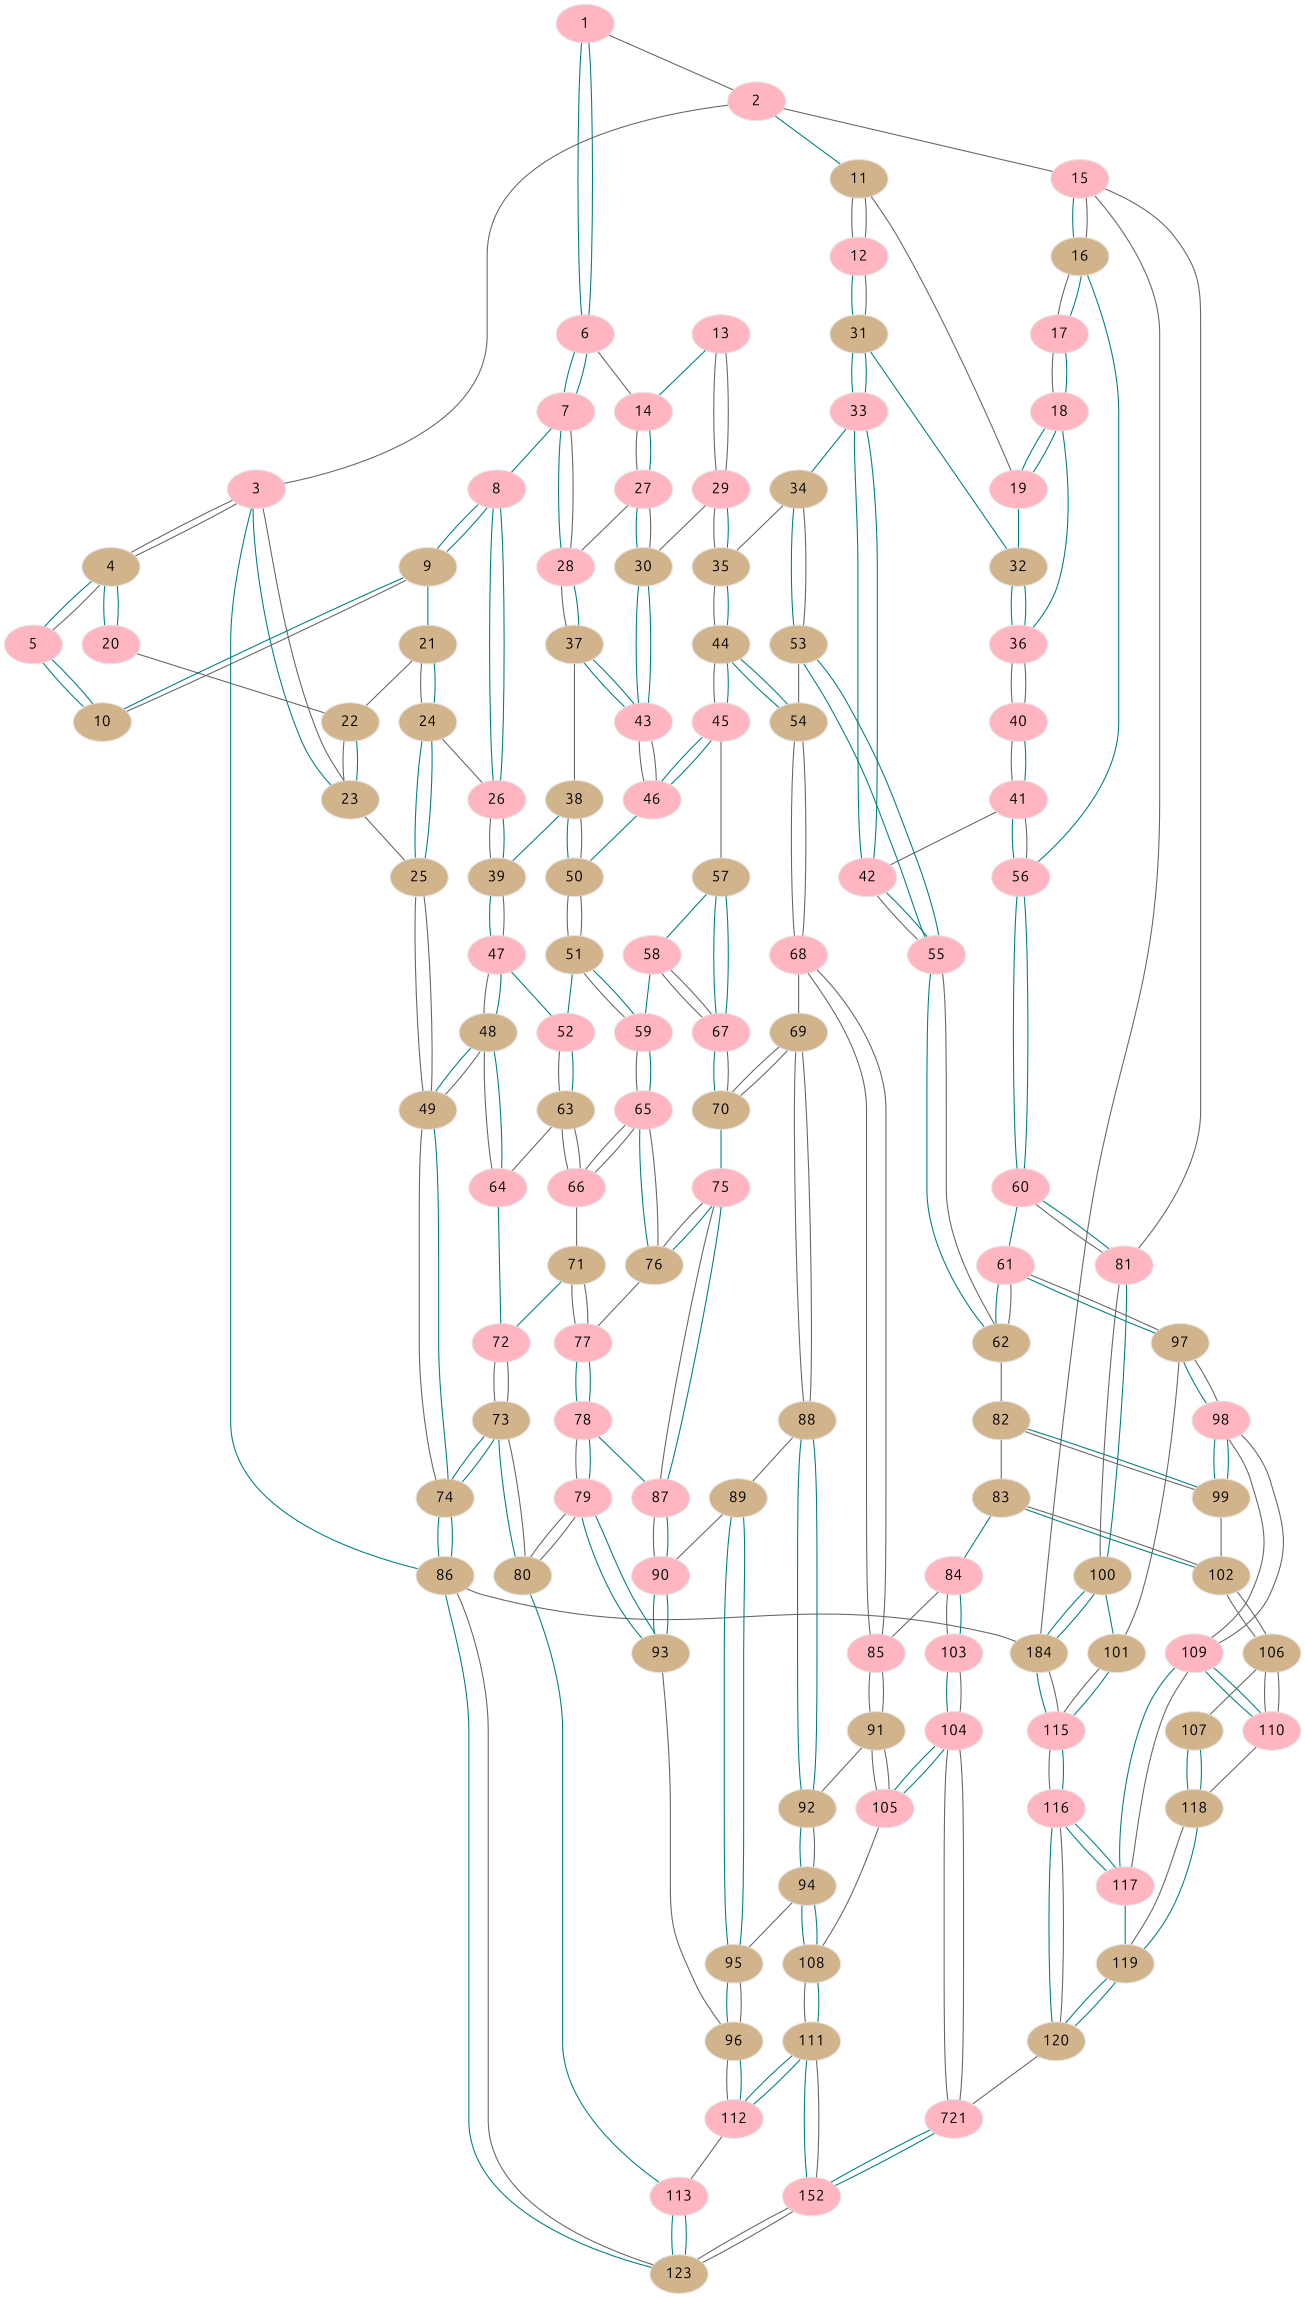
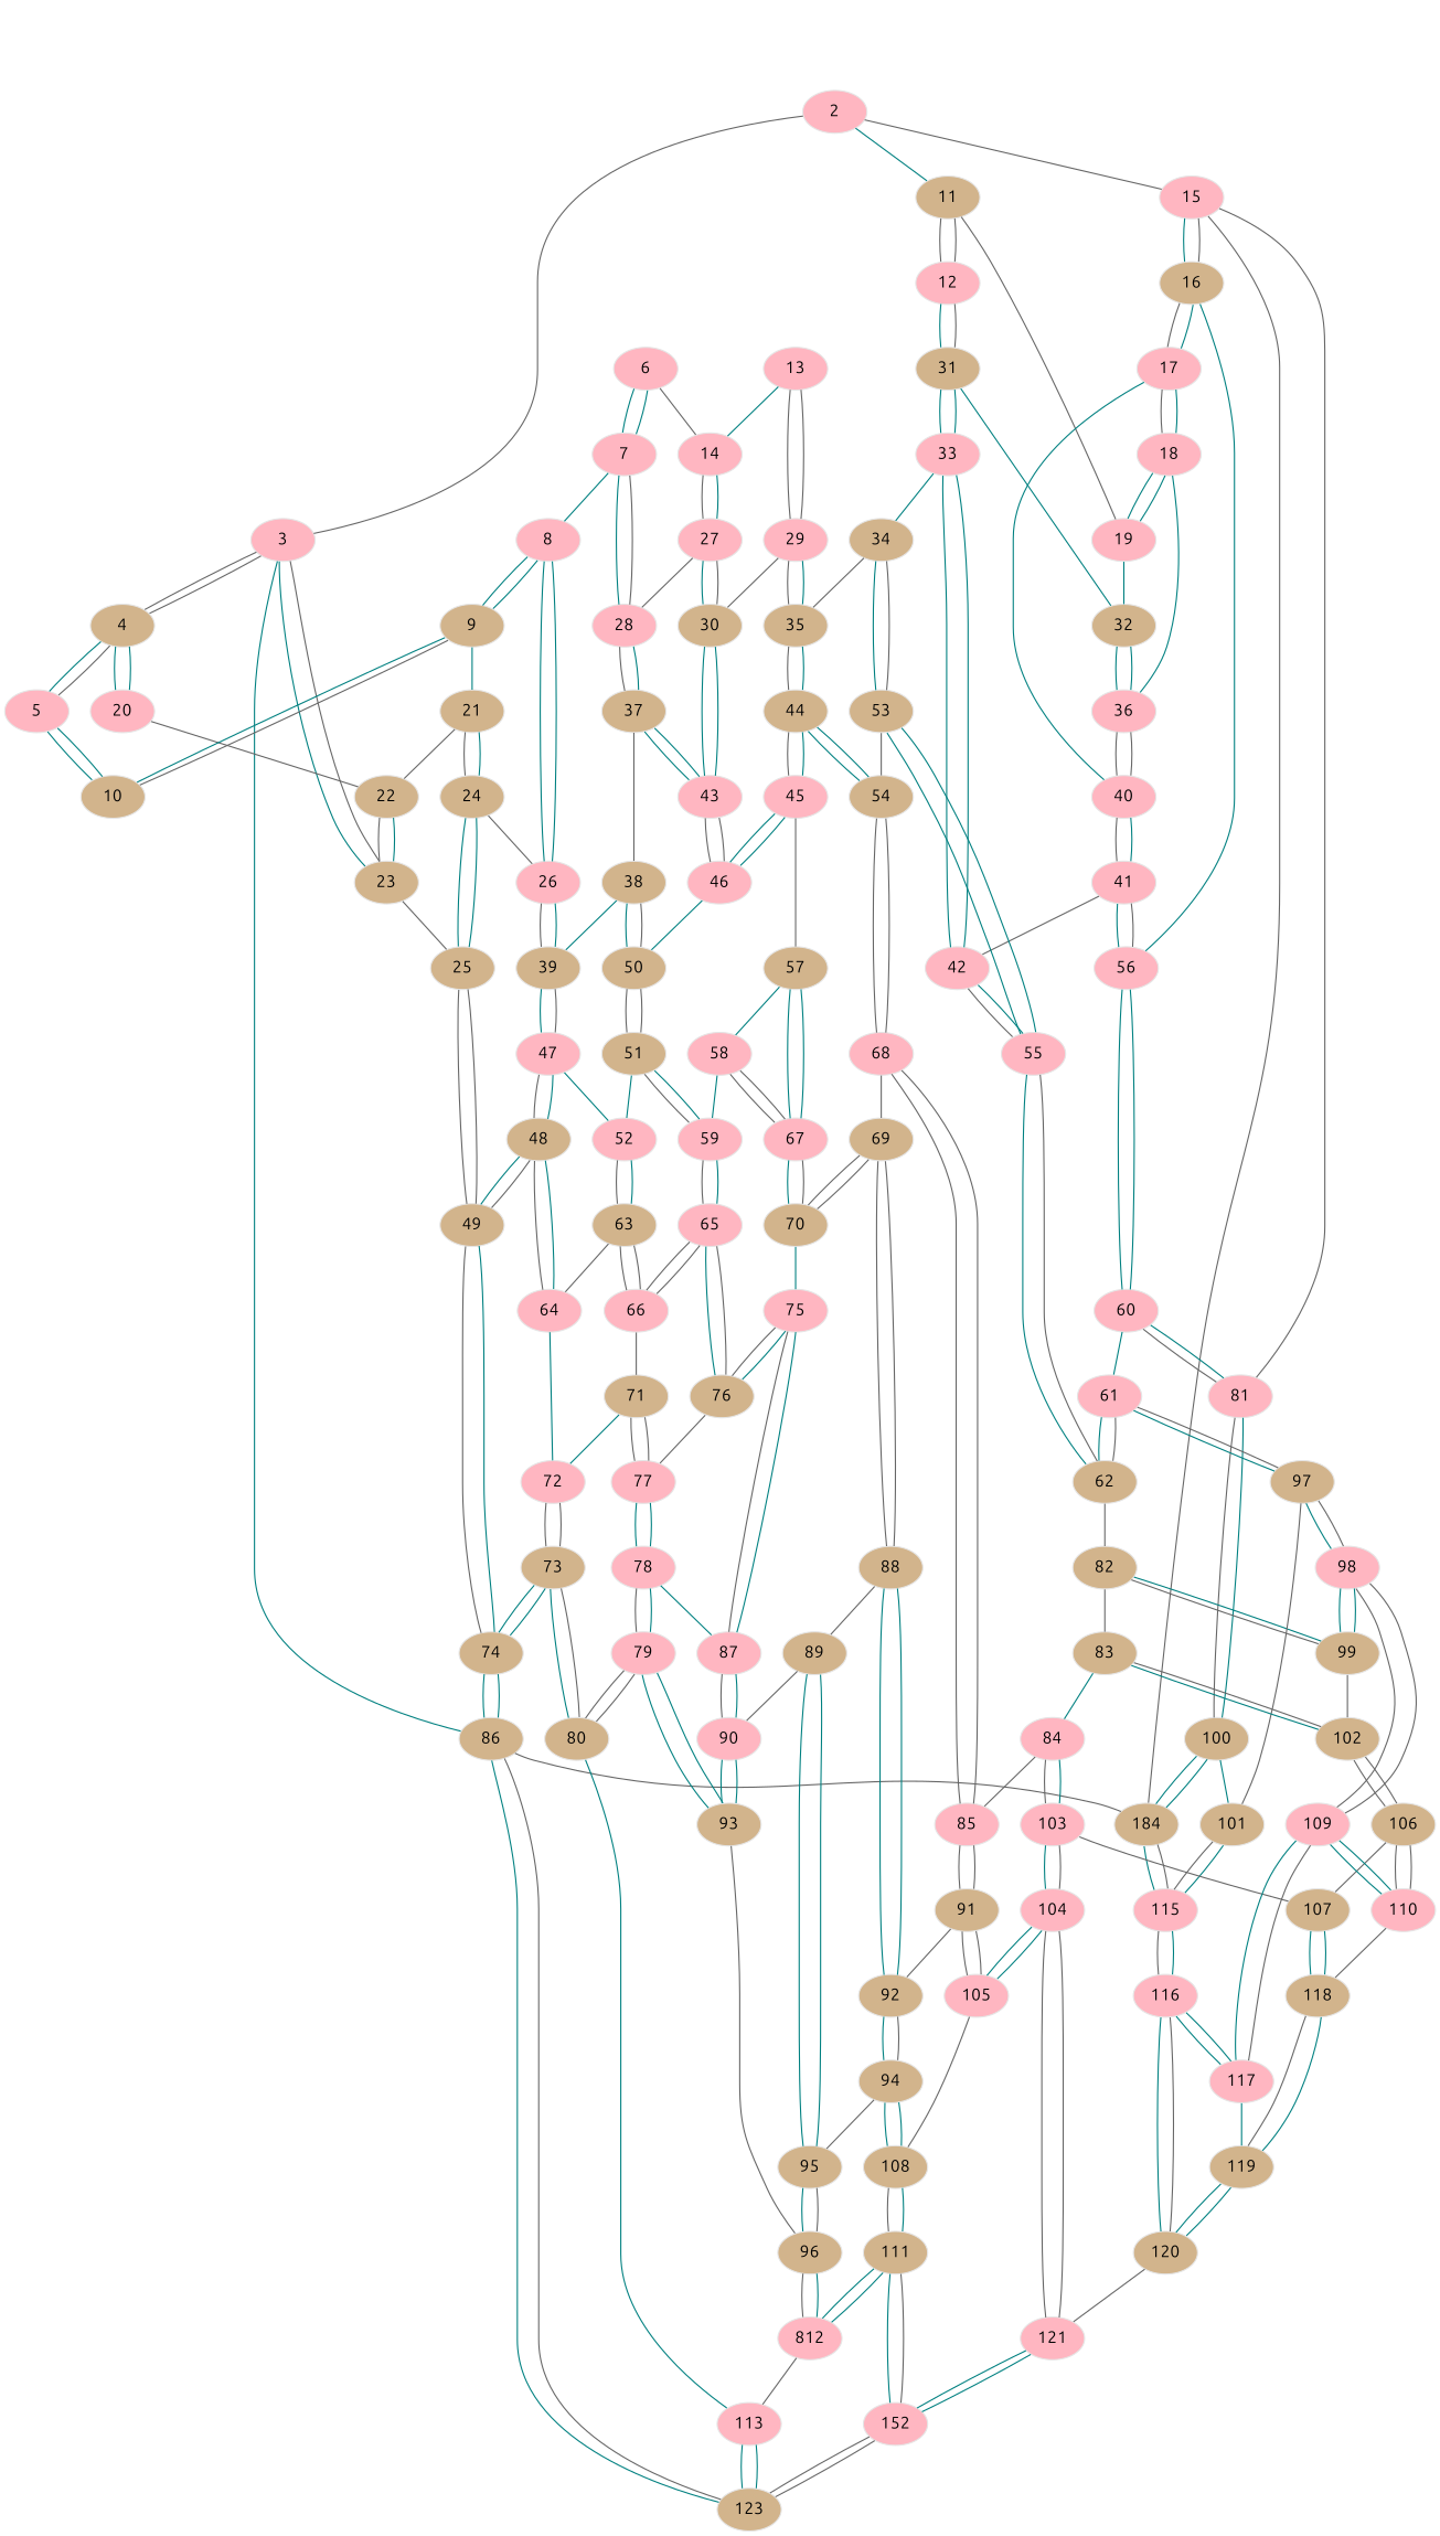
  graph {
    fontname=Ubuntu
    node [color=gray90 fillcolor=lightpink fontname=Ubuntu style=filled]
    edge [color=teal fontname=Ubuntu]
-   1
    2
    6
    3
    11 [fillcolor=tan]
    15
    7
    14
    4 [fillcolor=tan]
    23 [fillcolor=tan]
    86 [fillcolor=tan]
    12
    19
    16 [fillcolor=tan]
    81
    n16 [fillcolor=tan label=184]
    5
    20
    25 [fillcolor=tan]
    123 [fillcolor=tan]
    10 [fillcolor=tan]
    22 [fillcolor=tan]
    8
    28
    27
    9 [fillcolor=tan]
    26
    37 [fillcolor=tan]
    21 [fillcolor=tan]
    39 [fillcolor=tan]
    24 [fillcolor=tan]
    31 [fillcolor=tan]
    32 [fillcolor=tan]
    13
    29
    33
    30 [fillcolor=tan]
    35 [fillcolor=tan]
    17
    56
    100 [fillcolor=tan]
    115
    18
    40
    60
    36
    41
    49 [fillcolor=tan]
    74 [fillcolor=tan]
    47
    43
    38 [fillcolor=tan]
    44 [fillcolor=tan]
    46
    34 [fillcolor=tan]
    42
    53 [fillcolor=tan]
    55
    54 [fillcolor=tan]
    45
    50 [fillcolor=tan]
    51 [fillcolor=tan]
    48 [fillcolor=tan]
    52
    62 [fillcolor=tan]
    57 [fillcolor=tan]
    68
    58
    67
    64
    63 [fillcolor=tan]
    72
    59
    65
    66
    69 [fillcolor=tan]
    85
    82 [fillcolor=tan]
    61
    70 [fillcolor=tan]
    76 [fillcolor=tan]
    97 [fillcolor=tan]
    98
    101 [fillcolor=tan]
    83 [fillcolor=tan]
    99 [fillcolor=tan]
    71 [fillcolor=tan]
    73 [fillcolor=tan]
    77
    75
    88 [fillcolor=tan]
    91 [fillcolor=tan]
    89 [fillcolor=tan]
    92 [fillcolor=tan]
    87
    78
    80 [fillcolor=tan]
    113
    90
    79
    93 [fillcolor=tan]
    96 [fillcolor=tan]
    84
    102 [fillcolor=tan]
    103
    106 [fillcolor=tan]
    104
    107 [fillcolor=tan]
    105
    95 [fillcolor=tan]
    94 [fillcolor=tan]
    108 [fillcolor=tan]
-   112
+   112 [label=812]
    111 [fillcolor=tan]
    109
    110
    117
    116
-   121 [label=721]
+   121
    118 [fillcolor=tan]
    n121 [label=152]
    119 [fillcolor=tan]
    120 [fillcolor=tan]
-   1 -- 2 [color=gray40]
-   1 -- 6
-   1 -- 6
    2 -- 3 [color=gray40]
    2 -- 11
    2 -- 15 [color=gray40]
    6 -- 7
    6 -- 7
    6 -- 14 [color=gray40]
    3 -- 4 [color=gray40]
    3 -- 4 [color=gray40]
    3 -- 23
    3 -- 23 [color=gray40]
    3 -- 86
    11 -- 12 [color=gray40]
    11 -- 12 [color=gray40]
    11 -- 19 [color=gray40]
    15 -- 16
    15 -- 16 [color=gray40]
    15 -- 81 [color=gray40]
    15 -- n16 [color=gray40]
    7 -- 8
    7 -- 28
    7 -- 28 [color=gray40]
    14 -- 27 [color=gray40]
    14 -- 27
    4 -- 5
    4 -- 5 [color=gray40]
    4 -- 20
    4 -- 20
    23 -- 25 [color=gray40]
    86 -- n16 [color=gray40]
    86 -- 123
    86 -- 123 [color=gray40]
    12 -- 31
    12 -- 31 [color=gray40]
    19 -- 32
    16 -- 17 [color=gray40]
    16 -- 17
    16 -- 56
    81 -- 100 [color=gray40]
    81 -- 100
    n16 -- 115
    n16 -- 115 [color=gray40]
    5 -- 10
    5 -- 10
    20 -- 22 [color=gray40]
    25 -- 49 [color=gray40]
    25 -- 49 [color=gray40]
    22 -- 23 [color=gray40]
    22 -- 23
    8 -- 9
    8 -- 9
    8 -- 26
    8 -- 26
    28 -- 37 [color=gray40]
    28 -- 37
    27 -- 28 [color=gray40]
    27 -- 30
    27 -- 30 [color=gray40]
    9 -- 10
    9 -- 10 [color=gray40]
    9 -- 21
    26 -- 39 [color=gray40]
    26 -- 39
    37 -- 43
    37 -- 43
    37 -- 38 [color=gray40]
    21 -- 22 [color=gray40]
    21 -- 24 [color=gray40]
    21 -- 24
    39 -- 47
    39 -- 47 [color=gray40]
    24 -- 25
    24 -- 25
    24 -- 26 [color=gray40]
    31 -- 32
    31 -- 33
    31 -- 33
    32 -- 36
    32 -- 36
    13 -- 14
    13 -- 29 [color=gray40]
    13 -- 29 [color=gray40]
    29 -- 30 [color=gray40]
    29 -- 35 [color=gray40]
    29 -- 35
    33 -- 34
    33 -- 42
    33 -- 42
    30 -- 43
    30 -- 43
    35 -- 44 [color=gray40]
    35 -- 44
    17 -- 18 [color=gray40]
    17 -- 18
+   17 -- 40
    56 -- 60
    56 -- 60
    100 -- n16
    100 -- n16
    100 -- 101
    115 -- 116 [color=gray40]
    115 -- 116
    18 -- 19
    18 -- 19
    18 -- 36
    40 -- 41 [color=gray40]
    40 -- 41
    60 -- 81 [color=gray40]
    60 -- 81
    60 -- 61
    36 -- 40 [color=gray40]
    36 -- 40 [color=gray40]
    41 -- 56
    41 -- 56 [color=gray40]
    41 -- 42 [color=gray40]
    49 -- 74 [color=gray40]
    49 -- 74
    74 -- 86
    74 -- 86
    47 -- 48 [color=gray40]
    47 -- 48
    47 -- 52
    43 -- 46 [color=gray40]
    43 -- 46 [color=gray40]
    38 -- 39
    38 -- 50
    38 -- 50 [color=gray40]
    44 -- 54
    44 -- 54
    44 -- 45 [color=gray40]
    44 -- 45
    46 -- 50
    34 -- 35 [color=gray40]
    34 -- 53
    34 -- 53 [color=gray40]
    42 -- 55 [color=gray40]
    42 -- 55
    53 -- 55
    53 -- 55
    53 -- 54 [color=gray40]
    55 -- 62
    55 -- 62 [color=gray40]
    54 -- 68 [color=gray40]
    54 -- 68 [color=gray40]
    45 -- 46
    45 -- 46
    45 -- 57 [color=gray40]
    50 -- 51 [color=gray40]
    50 -- 51 [color=gray40]
    51 -- 52
    51 -- 59 [color=gray40]
    51 -- 59
    48 -- 49
    48 -- 49 [color=gray40]
    48 -- 64 [color=gray40]
    48 -- 64
    52 -- 63 [color=gray40]
    52 -- 63
    62 -- 82 [color=gray40]
    57 -- 58
    57 -- 67
    57 -- 67
    68 -- 69 [color=gray40]
    68 -- 85 [color=gray40]
    68 -- 85 [color=gray40]
    58 -- 67 [color=gray40]
    58 -- 67 [color=gray40]
    58 -- 59
    67 -- 70
    67 -- 70 [color=gray40]
    64 -- 72
    63 -- 64 [color=gray40]
    63 -- 66 [color=gray40]
    63 -- 66 [color=gray40]
    72 -- 73 [color=gray40]
    72 -- 73 [color=gray40]
    59 -- 65 [color=gray40]
    59 -- 65
    65 -- 66 [color=gray40]
    65 -- 66 [color=gray40]
    65 -- 76
    65 -- 76 [color=gray40]
    66 -- 71 [color=gray40]
    69 -- 70 [color=gray40]
    69 -- 70 [color=gray40]
    69 -- 88 [color=gray40]
    69 -- 88 [color=gray40]
    85 -- 91 [color=gray40]
    85 -- 91 [color=gray40]
    82 -- 83 [color=gray40]
    82 -- 99 [color=gray40]
    82 -- 99
    61 -- 62
    61 -- 62 [color=gray40]
    61 -- 97
    61 -- 97 [color=gray40]
    70 -- 75
    76 -- 77 [color=gray40]
    97 -- 98
    97 -- 98 [color=gray40]
    97 -- 101 [color=gray40]
    98 -- 99
    98 -- 99
    98 -- 109 [color=gray40]
    98 -- 109 [color=gray40]
    101 -- 115 [color=gray40]
    101 -- 115
    83 -- 84
    83 -- 102
    83 -- 102 [color=gray40]
    99 -- 102 [color=gray40]
    71 -- 72
    71 -- 77 [color=gray40]
    71 -- 77 [color=gray40]
    73 -- 74
    73 -- 74
    73 -- 80
    73 -- 80 [color=gray40]
    77 -- 78
    77 -- 78
    75 -- 76 [color=gray40]
    75 -- 76
    75 -- 87 [color=gray40]
    75 -- 87
    88 -- 89 [color=gray40]
    88 -- 92
    88 -- 92
    91 -- 92 [color=gray40]
    91 -- 105 [color=gray40]
    91 -- 105 [color=gray40]
    89 -- 90 [color=gray40]
    89 -- 95
    89 -- 95
    92 -- 94
    92 -- 94 [color=gray40]
    87 -- 90 [color=gray40]
    87 -- 90
    78 -- 87
    78 -- 79 [color=gray40]
    78 -- 79
    80 -- 113
    113 -- 123
    113 -- 123
    90 -- 93
    90 -- 93
    79 -- 80 [color=gray40]
    79 -- 80 [color=gray40]
    79 -- 93
    79 -- 93
    93 -- 96 [color=gray40]
    96 -- 112 [color=gray40]
    96 -- 112
    84 -- 85 [color=gray40]
    84 -- 103 [color=gray40]
    84 -- 103
    102 -- 106 [color=gray40]
    102 -- 106 [color=gray40]
    103 -- 104
    103 -- 104 [color=gray40]
+   103 -- 107 [color=gray40]
    106 -- 107 [color=gray40]
    106 -- 110 [color=gray40]
    106 -- 110 [color=gray40]
    104 -- 105
    104 -- 105
    104 -- 121 [color=gray40]
    104 -- 121 [color=gray40]
    107 -- 118
    107 -- 118
    105 -- 108 [color=gray40]
    95 -- 96
    95 -- 96 [color=gray40]
    94 -- 95 [color=gray40]
    94 -- 108
    94 -- 108
    108 -- 111 [color=gray40]
    108 -- 111
    112 -- 113 [color=gray40]
    111 -- 112
    111 -- 112
    111 -- n121
    111 -- n121 [color=gray40]
    109 -- 110
    109 -- 110
    109 -- 117
    109 -- 117 [color=gray40]
    110 -- 118 [color=gray40]
    117 -- 119
    116 -- 117
    116 -- 117
    116 -- 120
    116 -- 120 [color=gray40]
    121 -- n121
    121 -- n121
    118 -- 119 [color=gray40]
    118 -- 119
    n121 -- 123 [color=gray40]
    n121 -- 123 [color=gray40]
    119 -- 120
    119 -- 120
    120 -- 121 [color=gray40]
  }
